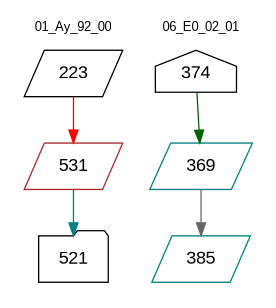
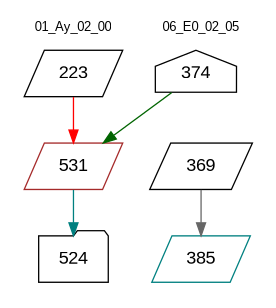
  digraph {
    fontname="Liberation Sans"
    node [color=black fontname="Liberation Sans" shape=parallelogram]
    edge [fontname="Liberation Sans"]
    n1 [label=223]
    n2 [color=brown label=531]
-   n3 [label=521 shape=folder]
+   n3 [label=524 shape=folder]
    n4 [label=374 shape=house]
-   n5 [color=teal label=369]
+   n5 [label=369]
    n6 [color=teal label=385]
    subgraph cluster_1 {
      color=white
      fontsize=10
-     label="01_Ay_92_00"
+     label="01_Ay_02_00"
      n1
      n2
      n3
    }
    subgraph cluster_2 {
      color=white
      fontsize=10
-     label="06_E0_02_01"
+     label="06_E0_02_05"
      n4
      n5
      n6
    }
    n1 -> n2 [color=red]
    n2 -> n3 [color=teal]
-   n4 -> n5 [color=darkgreen]
+   n4 -> n2 [color=darkgreen]
    n5 -> n6 [color=gray40]
  }
